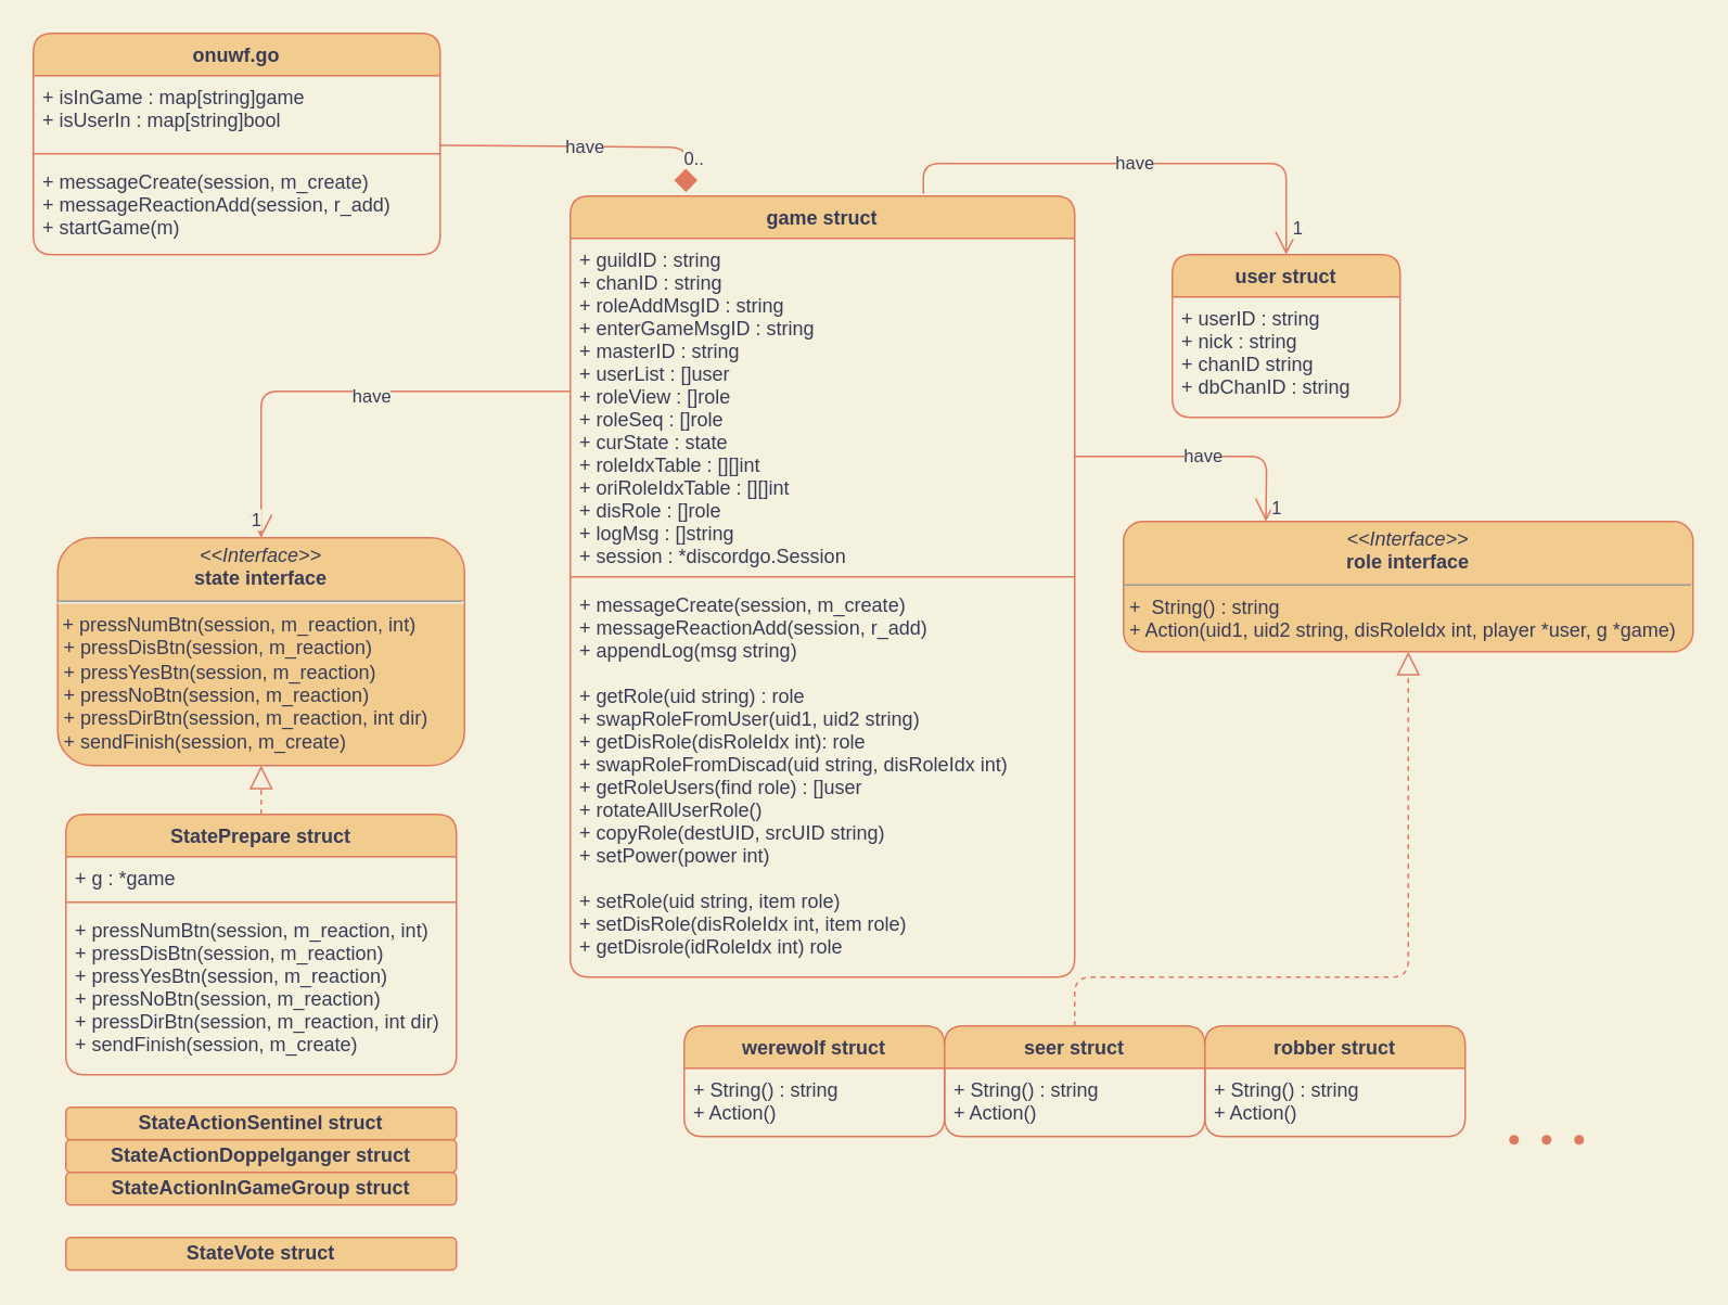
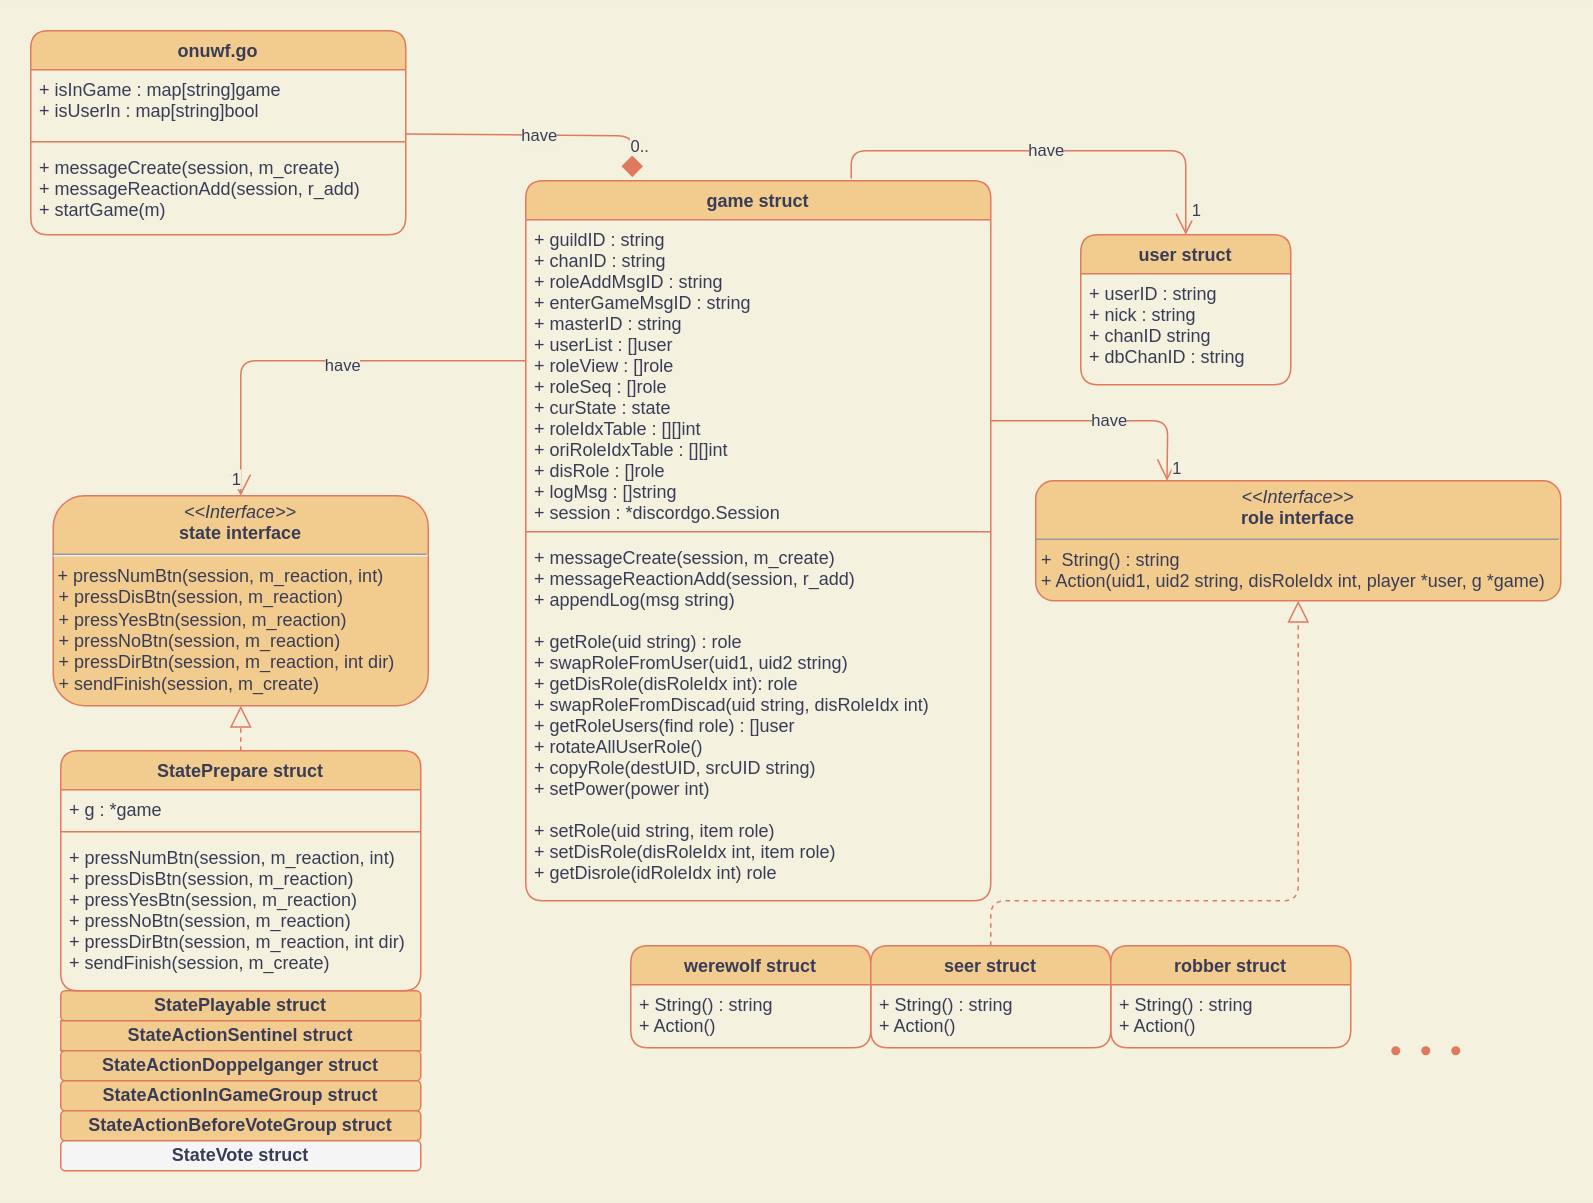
  <mxCell id="0" />
  <mxCell id="1" parent="0" />
  <mxCell id="2" value="onuwf.go" style="swimlane;fontStyle=1;align=center;verticalAlign=top;childLayout=stackLayout;horizontal=1;startSize=26;horizontalStack=0;resizeParent=1;resizeParentMax=0;resizeLast=0;collapsible=1;marginBottom=0;fontColor=#393C56;strokeColor=#E07A5F;fillColor=#F2CC8F;rounded=1;" parent="1" vertex="1"><mxGeometry x="20" y="20" width="250" height="136" as="geometry"><mxRectangle x="50" y="30" width="90" height="26" as="alternateBounds" /></mxGeometry></mxCell>
  <mxCell id="3" value="+ isInGame : map[string]game&#10;+ isUserIn : map[string]bool" style="text;strokeColor=none;fillColor=none;align=left;verticalAlign=top;spacingLeft=4;spacingRight=4;overflow=hidden;rotatable=0;points=[[0,0.5],[1,0.5]];portConstraint=eastwest;fontColor=#393C56;rounded=1;" parent="2" vertex="1"><mxGeometry y="26" width="250" height="44" as="geometry" /></mxCell>
  <mxCell id="4" value="" style="line;strokeWidth=1;fillColor=none;align=left;verticalAlign=middle;spacingTop=-1;spacingLeft=3;spacingRight=3;rotatable=0;labelPosition=right;points=[];portConstraint=eastwest;strokeColor=#E07A5F;fontColor=#393C56;labelBackgroundColor=#F4F1DE;rounded=1;" parent="2" vertex="1"><mxGeometry y="70" width="250" height="8" as="geometry" /></mxCell>
  <mxCell id="5" value="+ messageCreate(session, m_create)&#10;+ messageReactionAdd(session, r_add)&#10;+ startGame(m)" style="text;strokeColor=none;fillColor=none;align=left;verticalAlign=top;spacingLeft=4;spacingRight=4;overflow=hidden;rotatable=0;points=[[0,0.5],[1,0.5]];portConstraint=eastwest;fontColor=#393C56;rounded=1;" parent="2" vertex="1"><mxGeometry y="78" width="250" height="58" as="geometry" /></mxCell>
  <mxCell id="6" value="game struct" style="swimlane;fontStyle=1;align=center;verticalAlign=top;childLayout=stackLayout;horizontal=1;startSize=26;horizontalStack=0;resizeParent=1;resizeParentMax=0;resizeLast=0;collapsible=1;marginBottom=0;fontColor=#393C56;strokeColor=#E07A5F;fillColor=#F2CC8F;rounded=1;" parent="1" vertex="1"><mxGeometry x="350" y="120" width="310" height="480" as="geometry" /></mxCell>
  <mxCell id="7" value="+ guildID : string&#10;+ chanID : string&#10;+ roleAddMsgID : string&#10;+ enterGameMsgID : string&#10;+ masterID : string&#10;+ userList : []user&#10;+ roleView : []role&#10;+ roleSeq : []role&#10;+ curState : state&#10;+ roleIdxTable : [][]int&#10;+ oriRoleIdxTable : [][]int&#10;+ disRole : []role&#10;+ logMsg : []string&#10;+ session : *discordgo.Session" style="text;strokeColor=none;fillColor=none;align=left;verticalAlign=top;spacingLeft=4;spacingRight=4;overflow=hidden;rotatable=0;points=[[0,0.5],[1,0.5]];portConstraint=eastwest;fontColor=#393C56;rounded=1;" parent="6" vertex="1"><mxGeometry y="26" width="310" height="204" as="geometry" /></mxCell>
  <mxCell id="8" value="" style="line;strokeWidth=1;fillColor=none;align=left;verticalAlign=middle;spacingTop=-1;spacingLeft=3;spacingRight=3;rotatable=0;labelPosition=right;points=[];portConstraint=eastwest;strokeColor=#E07A5F;fontColor=#393C56;labelBackgroundColor=#F4F1DE;rounded=1;" parent="6" vertex="1"><mxGeometry y="230" width="310" height="8" as="geometry" /></mxCell>
  <mxCell id="9" value="+ messageCreate(session, m_create)&#10;+ messageReactionAdd(session, r_add)&#10;+ appendLog(msg string)&#10;&#10;+ getRole(uid string) : role&#10;+ swapRoleFromUser(uid1, uid2 string)&#10;+ getDisRole(disRoleIdx int): role&#10;+ swapRoleFromDiscad(uid string, disRoleIdx int)&#10;+ getRoleUsers(find role) : []user&#10;+ rotateAllUserRole()&#10;+ copyRole(destUID, srcUID string)&#10;+ setPower(power int)&#10;&#10;+ setRole(uid string, item role)&#10;+ setDisRole(disRoleIdx int, item role)&#10;+ getDisrole(idRoleIdx int) role" style="text;strokeColor=none;fillColor=none;align=left;verticalAlign=top;spacingLeft=4;spacingRight=4;overflow=hidden;rotatable=0;points=[[0,0.5],[1,0.5]];portConstraint=eastwest;fontColor=#393C56;rounded=1;" parent="6" vertex="1"><mxGeometry y="238" width="310" height="242" as="geometry" /></mxCell>
  <mxCell id="10" value="werewolf struct" style="swimlane;fontStyle=1;align=center;verticalAlign=top;childLayout=stackLayout;horizontal=1;startSize=26;horizontalStack=0;resizeParent=1;resizeParentMax=0;resizeLast=0;collapsible=1;marginBottom=0;fontColor=#393C56;strokeColor=#E07A5F;fillColor=#F2CC8F;rounded=1;" parent="1" vertex="1"><mxGeometry x="420" y="630" width="160" height="68" as="geometry"><mxRectangle x="750" y="320" width="120" height="26" as="alternateBounds" /></mxGeometry></mxCell>
  <mxCell id="11" value="+ String() : string&#10;+ Action()" style="text;strokeColor=none;fillColor=none;align=left;verticalAlign=top;spacingLeft=4;spacingRight=4;overflow=hidden;rotatable=0;points=[[0,0.5],[1,0.5]];portConstraint=eastwest;fontColor=#393C56;rounded=1;" parent="10" vertex="1"><mxGeometry y="26" width="160" height="42" as="geometry" /></mxCell>
  <mxCell id="12" value="&lt;p style=&quot;margin: 0px ; margin-top: 4px ; text-align: center&quot;&gt;&lt;i&gt;&amp;lt;&amp;lt;Interface&amp;gt;&amp;gt;&lt;/i&gt;&lt;br&gt;&lt;b&gt;role interface&lt;/b&gt;&lt;/p&gt;&lt;hr size=&quot;1&quot;&gt;&lt;p style=&quot;margin: 0px ; margin-left: 4px&quot;&gt;+ &amp;nbsp;String() : string&lt;/p&gt;&lt;p style=&quot;margin: 0px 0px 0px 4px&quot;&gt;+ Action(uid1, uid2 string, disRoleIdx int, player *user, g *game)&lt;/p&gt;" style="verticalAlign=top;align=left;overflow=fill;fontSize=12;fontFamily=Helvetica;html=1;fontColor=#393C56;strokeColor=#E07A5F;fillColor=#F2CC8F;rounded=1;" parent="1" vertex="1"><mxGeometry x="690" y="320" width="350" height="80" as="geometry" /></mxCell>
  <mxCell id="13" value="" style="shape=waypoint;size=6;pointerEvents=1;points=[];fillColor=none;resizable=0;rotatable=0;perimeter=centerPerimeter;snapToPoint=1;fontColor=#393C56;strokeColor=#E07A5F;rounded=1;" parent="1" vertex="1"><mxGeometry x="950" y="680" width="40" height="40" as="geometry" /></mxCell>
  <mxCell id="14" value="" style="shape=waypoint;size=6;pointerEvents=1;points=[];fillColor=none;resizable=0;rotatable=0;perimeter=centerPerimeter;snapToPoint=1;fontColor=#393C56;strokeColor=#E07A5F;rounded=1;" parent="1" vertex="1"><mxGeometry x="930" y="680" width="40" height="40" as="geometry" /></mxCell>
  <mxCell id="15" value="" style="shape=waypoint;size=6;pointerEvents=1;points=[];fillColor=none;resizable=0;rotatable=0;perimeter=centerPerimeter;snapToPoint=1;fontColor=#393C56;strokeColor=#E07A5F;rounded=1;" parent="1" vertex="1"><mxGeometry x="910" y="680" width="40" height="40" as="geometry" /></mxCell>
  <mxCell id="16" value="seer struct" style="swimlane;fontStyle=1;align=center;verticalAlign=top;childLayout=stackLayout;horizontal=1;startSize=26;horizontalStack=0;resizeParent=1;resizeParentMax=0;resizeLast=0;collapsible=1;marginBottom=0;fontColor=#393C56;strokeColor=#E07A5F;fillColor=#F2CC8F;rounded=1;" parent="1" vertex="1"><mxGeometry x="580" y="630" width="160" height="68" as="geometry"><mxRectangle x="910" y="320" width="90" height="26" as="alternateBounds" /></mxGeometry></mxCell>
  <mxCell id="17" value="+ String() : string&#10;+ Action()" style="text;strokeColor=none;fillColor=none;align=left;verticalAlign=top;spacingLeft=4;spacingRight=4;overflow=hidden;rotatable=0;points=[[0,0.5],[1,0.5]];portConstraint=eastwest;fontColor=#393C56;rounded=1;" parent="16" vertex="1"><mxGeometry y="26" width="160" height="42" as="geometry" /></mxCell>
  <mxCell id="18" value="robber struct" style="swimlane;fontStyle=1;align=center;verticalAlign=top;childLayout=stackLayout;horizontal=1;startSize=26;horizontalStack=0;resizeParent=1;resizeParentMax=0;resizeLast=0;collapsible=1;marginBottom=0;fontColor=#393C56;strokeColor=#E07A5F;fillColor=#F2CC8F;rounded=1;" parent="1" vertex="1"><mxGeometry x="740" y="630" width="160" height="68" as="geometry"><mxRectangle x="750" y="460" width="110" height="26" as="alternateBounds" /></mxGeometry></mxCell>
  <mxCell id="19" value="+ String() : string&#10;+ Action()" style="text;strokeColor=none;fillColor=none;align=left;verticalAlign=top;spacingLeft=4;spacingRight=4;overflow=hidden;rotatable=0;points=[[0,0.5],[1,0.5]];portConstraint=eastwest;fontColor=#393C56;rounded=1;" parent="18" vertex="1"><mxGeometry y="26" width="160" height="42" as="geometry" /></mxCell>
  <mxCell id="20" value="&lt;p style=&quot;margin: 0px ; margin-top: 4px ; text-align: center&quot;&gt;&lt;i&gt;&amp;lt;&amp;lt;Interface&amp;gt;&amp;gt;&lt;/i&gt;&lt;br&gt;&lt;b&gt;state interface&lt;/b&gt;&lt;/p&gt;&lt;hr&gt;&lt;span&gt;&amp;nbsp;+ pressNumBtn(session, m_reaction, int)&lt;/span&gt;&lt;p style=&quot;margin: 0px 0px 0px 4px&quot;&gt;+ pressDisBtn(session, m_reaction)&lt;/p&gt;&lt;p style=&quot;margin: 0px 0px 0px 4px&quot;&gt;+ pressYesBtn(session, m_reaction)&lt;/p&gt;&lt;p style=&quot;margin: 0px 0px 0px 4px&quot;&gt;+ pressNoBtn(session, m_reaction)&lt;/p&gt;&lt;p style=&quot;margin: 0px 0px 0px 4px&quot;&gt;+ pressDirBtn(session, m_reaction, int dir)&lt;/p&gt;&lt;p style=&quot;margin: 0px 0px 0px 4px&quot;&gt;+ sendFinish(session, m_create)&lt;/p&gt;" style="verticalAlign=top;align=left;overflow=fill;fontSize=12;fontFamily=Helvetica;html=1;fontColor=#393C56;strokeColor=#E07A5F;fillColor=#F2CC8F;rounded=1;" parent="1" vertex="1"><mxGeometry x="35" y="330" width="250" height="140" as="geometry" /></mxCell>
  <mxCell id="21" value="user struct" style="swimlane;fontStyle=1;align=center;verticalAlign=top;childLayout=stackLayout;horizontal=1;startSize=26;horizontalStack=0;resizeParent=1;resizeParentMax=0;resizeLast=0;collapsible=1;marginBottom=0;fontColor=#393C56;strokeColor=#E07A5F;fillColor=#F2CC8F;rounded=1;" parent="1" vertex="1"><mxGeometry x="720" y="156" width="140" height="100" as="geometry" /></mxCell>
  <mxCell id="22" value="+ userID : string&#10;+ nick : string&#10;+ chanID string&#10;+ dbChanID : string" style="text;strokeColor=none;fillColor=none;align=left;verticalAlign=top;spacingLeft=4;spacingRight=4;overflow=hidden;rotatable=0;points=[[0,0.5],[1,0.5]];portConstraint=eastwest;fontColor=#393C56;rounded=1;" parent="21" vertex="1"><mxGeometry y="26" width="140" height="74" as="geometry" /></mxCell>
- <mxCell id="24" value="&lt;b&gt;StateActionSentinel struct&lt;/b&gt;" style="whiteSpace=wrap;html=1;fontColor=#393C56;strokeColor=#E07A5F;fillColor=#F2CC8F;rounded=1;" parent="1" vertex="1"><mxGeometry x="40" y="680" width="240" height="20" as="geometry" /></mxCell>
+ <mxCell id="23" value="&lt;b&gt;StatePlayable struct&lt;/b&gt;" style="whiteSpace=wrap;html=1;fontColor=#393C56;strokeColor=#E07A5F;fillColor=#F2CC8F;rounded=1;" parent="1" vertex="1"><mxGeometry x="40" y="660" width="240" height="20" as="geometry" /></mxCell>
+ <mxCell id="24" value="&lt;b&gt;StateActionSentinel struct&lt;/b&gt;" style="whiteSpace=wrap;html=1;fontColor=#393C56;strokeColor=#E07A5F;fillColor=#F2CC8F;rounded=0;" parent="1" vertex="1"><mxGeometry x="40" y="680" width="240" height="20" as="geometry" /></mxCell>
  <mxCell id="25" value="&lt;b&gt;StateActionDoppelganger struct&lt;/b&gt;" style="whiteSpace=wrap;html=1;fontColor=#393C56;strokeColor=#E07A5F;fillColor=#F2CC8F;rounded=1;" parent="1" vertex="1"><mxGeometry x="40" y="700" width="240" height="20" as="geometry" /></mxCell>
  <mxCell id="26" value="&lt;b&gt;StateActionInGameGroup struct&lt;/b&gt;" style="whiteSpace=wrap;html=1;fontColor=#393C56;strokeColor=#E07A5F;fillColor=#F2CC8F;rounded=1;" parent="1" vertex="1"><mxGeometry x="40" y="720" width="240" height="20" as="geometry" /></mxCell>
- <mxCell id="28" value="&lt;b&gt;StateVote&amp;nbsp;struct&lt;/b&gt;" style="whiteSpace=wrap;html=1;fontColor=#393C56;strokeColor=#E07A5F;fillColor=#F2CC8F;rounded=1;" parent="1" vertex="1"><mxGeometry x="40" y="760" width="240" height="20" as="geometry" /></mxCell>
+ <mxCell id="27" value="&lt;b&gt;StateActionBeforeVoteGroup struct&lt;/b&gt;" style="whiteSpace=wrap;html=1;fontColor=#393C56;strokeColor=#E07A5F;fillColor=#F2CC8F;rounded=1;" parent="1" vertex="1"><mxGeometry x="40" y="740" width="240" height="20" as="geometry" /></mxCell>
+ <mxCell id="28" value="&lt;b&gt;StateVote&amp;nbsp;struct&lt;/b&gt;" style="whiteSpace=wrap;html=1;fontColor=#393C56;strokeColor=#E07A5F;fillColor=#f5f5f5;rounded=1;" parent="1" vertex="1"><mxGeometry x="40" y="760" width="240" height="20" as="geometry" /></mxCell>
  <mxCell id="29" value="" style="endArrow=block;dashed=1;endFill=0;endSize=12;html=1;fontColor=#393C56;strokeColor=#E07A5F;fillColor=#F2CC8F;exitX=0.5;exitY=0;exitDx=0;exitDy=0;entryX=0.5;entryY=1;entryDx=0;entryDy=0;labelBackgroundColor=#F4F1DE;" parent="1" target="20" edge="1"><mxGeometry width="160" relative="1" as="geometry"><mxPoint x="160" y="500" as="sourcePoint" /><mxPoint x="410" y="390" as="targetPoint" /></mxGeometry></mxCell>
  <mxCell id="30" value="have" style="endArrow=diamond;endFill=1;endSize=12;html=1;fontColor=#393C56;strokeColor=#E07A5F;fillColor=#F2CC8F;entryX=0.229;entryY=-0.005;entryDx=0;entryDy=0;entryPerimeter=0;labelBackgroundColor=#F4F1DE;" parent="1" source="2" target="6" edge="1"><mxGeometry width="160" relative="1" as="geometry"><mxPoint x="230" y="390" as="sourcePoint" /><mxPoint x="390" y="390" as="targetPoint" /><Array as="points"><mxPoint x="421" y="90" /></Array></mxGeometry></mxCell>
  <mxCell id="31" value="0.." style="edgeLabel;html=1;align=center;verticalAlign=middle;resizable=0;points=[];fontColor=#393C56;labelBackgroundColor=#F4F1DE;rounded=1;" parent="30" vertex="1" connectable="0"><mxGeometry x="0.771" y="5" relative="1" as="geometry"><mxPoint as="offset" /></mxGeometry></mxCell>
  <mxCell id="32" value="have" style="endArrow=open;endFill=1;endSize=12;html=1;fontColor=#393C56;strokeColor=#E07A5F;fillColor=#F2CC8F;entryX=0.25;entryY=0;entryDx=0;entryDy=0;labelBackgroundColor=#F4F1DE;" parent="1" target="12" edge="1"><mxGeometry width="160" relative="1" as="geometry"><mxPoint x="660" y="280" as="sourcePoint" /><mxPoint x="700" y="470" as="targetPoint" /><Array as="points"><mxPoint x="778" y="280" /></Array></mxGeometry></mxCell>
  <mxCell id="33" value="1" style="edgeLabel;html=1;align=center;verticalAlign=middle;resizable=0;points=[];fontColor=#393C56;labelBackgroundColor=#F4F1DE;rounded=1;" parent="32" vertex="1" connectable="0"><mxGeometry x="0.891" y="6" relative="1" as="geometry"><mxPoint as="offset" /></mxGeometry></mxCell>
  <mxCell id="34" value="" style="endArrow=open;endFill=1;endSize=12;html=1;fontColor=#393C56;strokeColor=#E07A5F;fillColor=#F2CC8F;entryX=0.5;entryY=0;entryDx=0;entryDy=0;labelBackgroundColor=#F4F1DE;" parent="1" target="20" edge="1"><mxGeometry width="160" relative="1" as="geometry"><mxPoint x="350" y="240" as="sourcePoint" /><mxPoint x="420" y="470" as="targetPoint" /><Array as="points"><mxPoint x="160" y="240" /></Array></mxGeometry></mxCell>
  <mxCell id="35" value="have" style="edgeLabel;html=1;align=center;verticalAlign=middle;resizable=0;points=[];fontColor=#393C56;labelBackgroundColor=#F4F1DE;rounded=1;" parent="34" vertex="1" connectable="0"><mxGeometry x="-0.124" y="2" relative="1" as="geometry"><mxPoint as="offset" /></mxGeometry></mxCell>
  <mxCell id="36" value="1" style="edgeLabel;html=1;align=center;verticalAlign=middle;resizable=0;points=[];fontColor=#393C56;labelBackgroundColor=#F4F1DE;rounded=1;" parent="34" vertex="1" connectable="0"><mxGeometry x="0.912" y="-4" relative="1" as="geometry"><mxPoint as="offset" /></mxGeometry></mxCell>
  <mxCell id="37" value="" style="endArrow=block;dashed=1;endFill=0;endSize=12;html=1;fontColor=#393C56;strokeColor=#E07A5F;fillColor=#F2CC8F;exitX=0.5;exitY=0;exitDx=0;exitDy=0;entryX=0.5;entryY=1;entryDx=0;entryDy=0;labelBackgroundColor=#F4F1DE;" parent="1" source="16" target="12" edge="1"><mxGeometry width="160" relative="1" as="geometry"><mxPoint x="160" y="500" as="sourcePoint" /><mxPoint x="160" y="440" as="targetPoint" /><Array as="points"><mxPoint x="660" y="600" /><mxPoint x="865" y="600" /></Array></mxGeometry></mxCell>
  <mxCell id="38" value="have" style="endArrow=open;endFill=1;endSize=12;html=1;fontColor=#393C56;strokeColor=#E07A5F;fillColor=#F2CC8F;labelBackgroundColor=#F4F1DE;exitX=0.7;exitY=-0.003;exitDx=0;exitDy=0;exitPerimeter=0;entryX=0.5;entryY=0;entryDx=0;entryDy=0;" parent="1" source="6" target="21" edge="1"><mxGeometry width="160" relative="1" as="geometry"><mxPoint x="600" y="140" as="sourcePoint" /><mxPoint x="720" y="210" as="targetPoint" /><Array as="points"><mxPoint x="567" y="100" /><mxPoint x="790" y="100" /></Array></mxGeometry></mxCell>
  <mxCell id="39" value="1" style="edgeLabel;html=1;align=center;verticalAlign=middle;resizable=0;points=[];fontColor=#393C56;labelBackgroundColor=#F4F1DE;rounded=1;" parent="38" vertex="1" connectable="0"><mxGeometry x="0.891" y="6" relative="1" as="geometry"><mxPoint as="offset" /></mxGeometry></mxCell>
  <mxCell id="40" value="StatePrepare struct" style="swimlane;fontStyle=1;align=center;verticalAlign=top;childLayout=stackLayout;horizontal=1;startSize=26;horizontalStack=0;resizeParent=1;resizeParentMax=0;resizeLast=0;collapsible=1;marginBottom=0;fontColor=#393C56;strokeColor=#E07A5F;fillColor=#F2CC8F;rounded=1;" parent="1" vertex="1"><mxGeometry x="40" y="500" width="240" height="160" as="geometry"><mxRectangle x="50" y="30" width="90" height="26" as="alternateBounds" /></mxGeometry></mxCell>
  <mxCell id="41" value="+ g : *game" style="text;strokeColor=none;fillColor=none;align=left;verticalAlign=top;spacingLeft=4;spacingRight=4;overflow=hidden;rotatable=0;points=[[0,0.5],[1,0.5]];portConstraint=eastwest;fontColor=#393C56;rounded=1;" parent="40" vertex="1"><mxGeometry y="26" width="240" height="24" as="geometry" /></mxCell>
  <mxCell id="42" value="" style="line;strokeWidth=1;fillColor=none;align=left;verticalAlign=middle;spacingTop=-1;spacingLeft=3;spacingRight=3;rotatable=0;labelPosition=right;points=[];portConstraint=eastwest;strokeColor=#E07A5F;fontColor=#393C56;labelBackgroundColor=#F4F1DE;rounded=1;" parent="40" vertex="1"><mxGeometry y="50" width="240" height="8" as="geometry" /></mxCell>
  <mxCell id="43" value="+ pressNumBtn(session, m_reaction, int)&#10;+ pressDisBtn(session, m_reaction)&#10;+ pressYesBtn(session, m_reaction)&#10;+ pressNoBtn(session, m_reaction)&#10;+ pressDirBtn(session, m_reaction, int dir)&#10;+ sendFinish(session, m_create)" style="text;strokeColor=none;fillColor=none;align=left;verticalAlign=top;spacingLeft=4;spacingRight=4;overflow=hidden;rotatable=0;points=[[0,0.5],[1,0.5]];portConstraint=eastwest;fontColor=#393C56;rounded=1;" parent="40" vertex="1"><mxGeometry y="58" width="240" height="102" as="geometry" /></mxCell>
